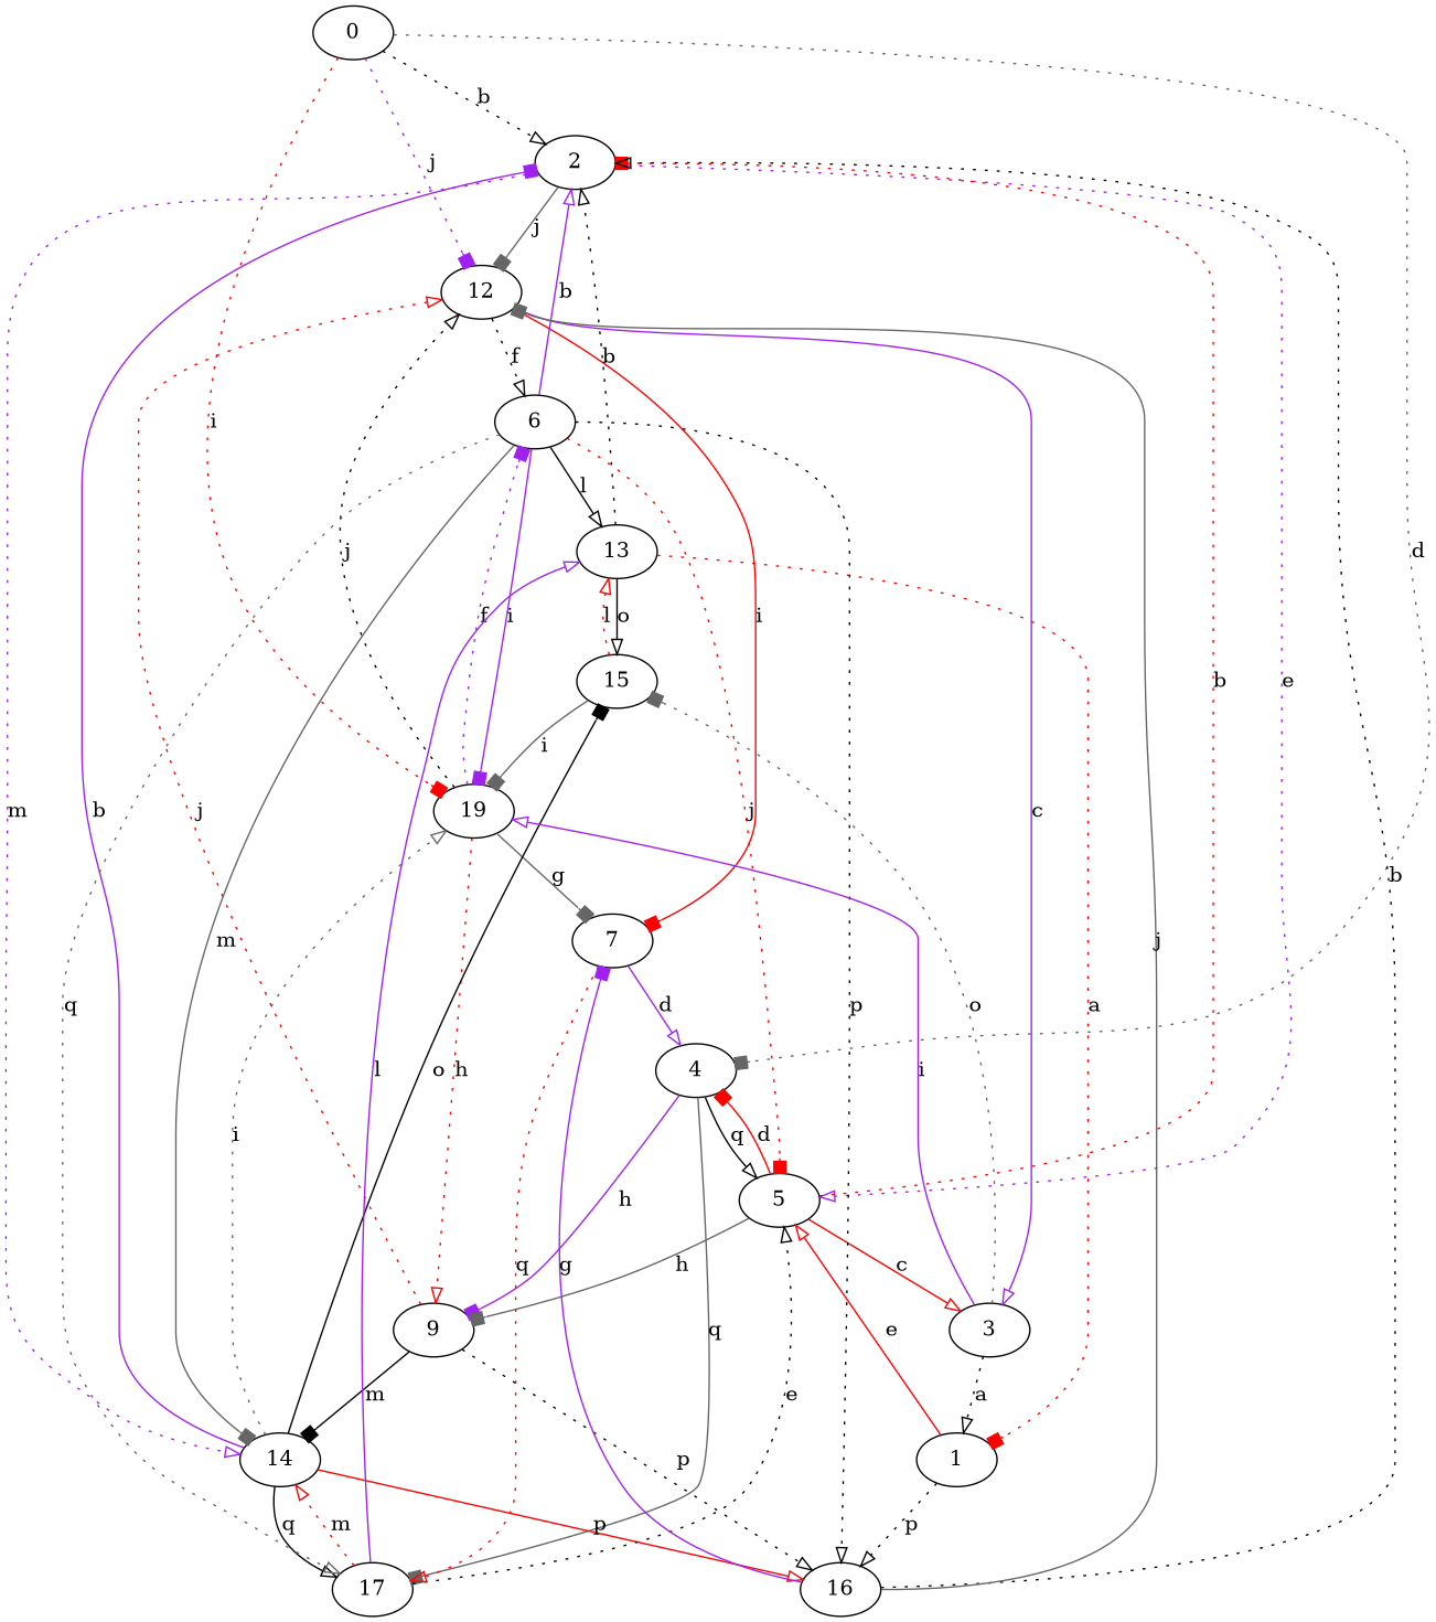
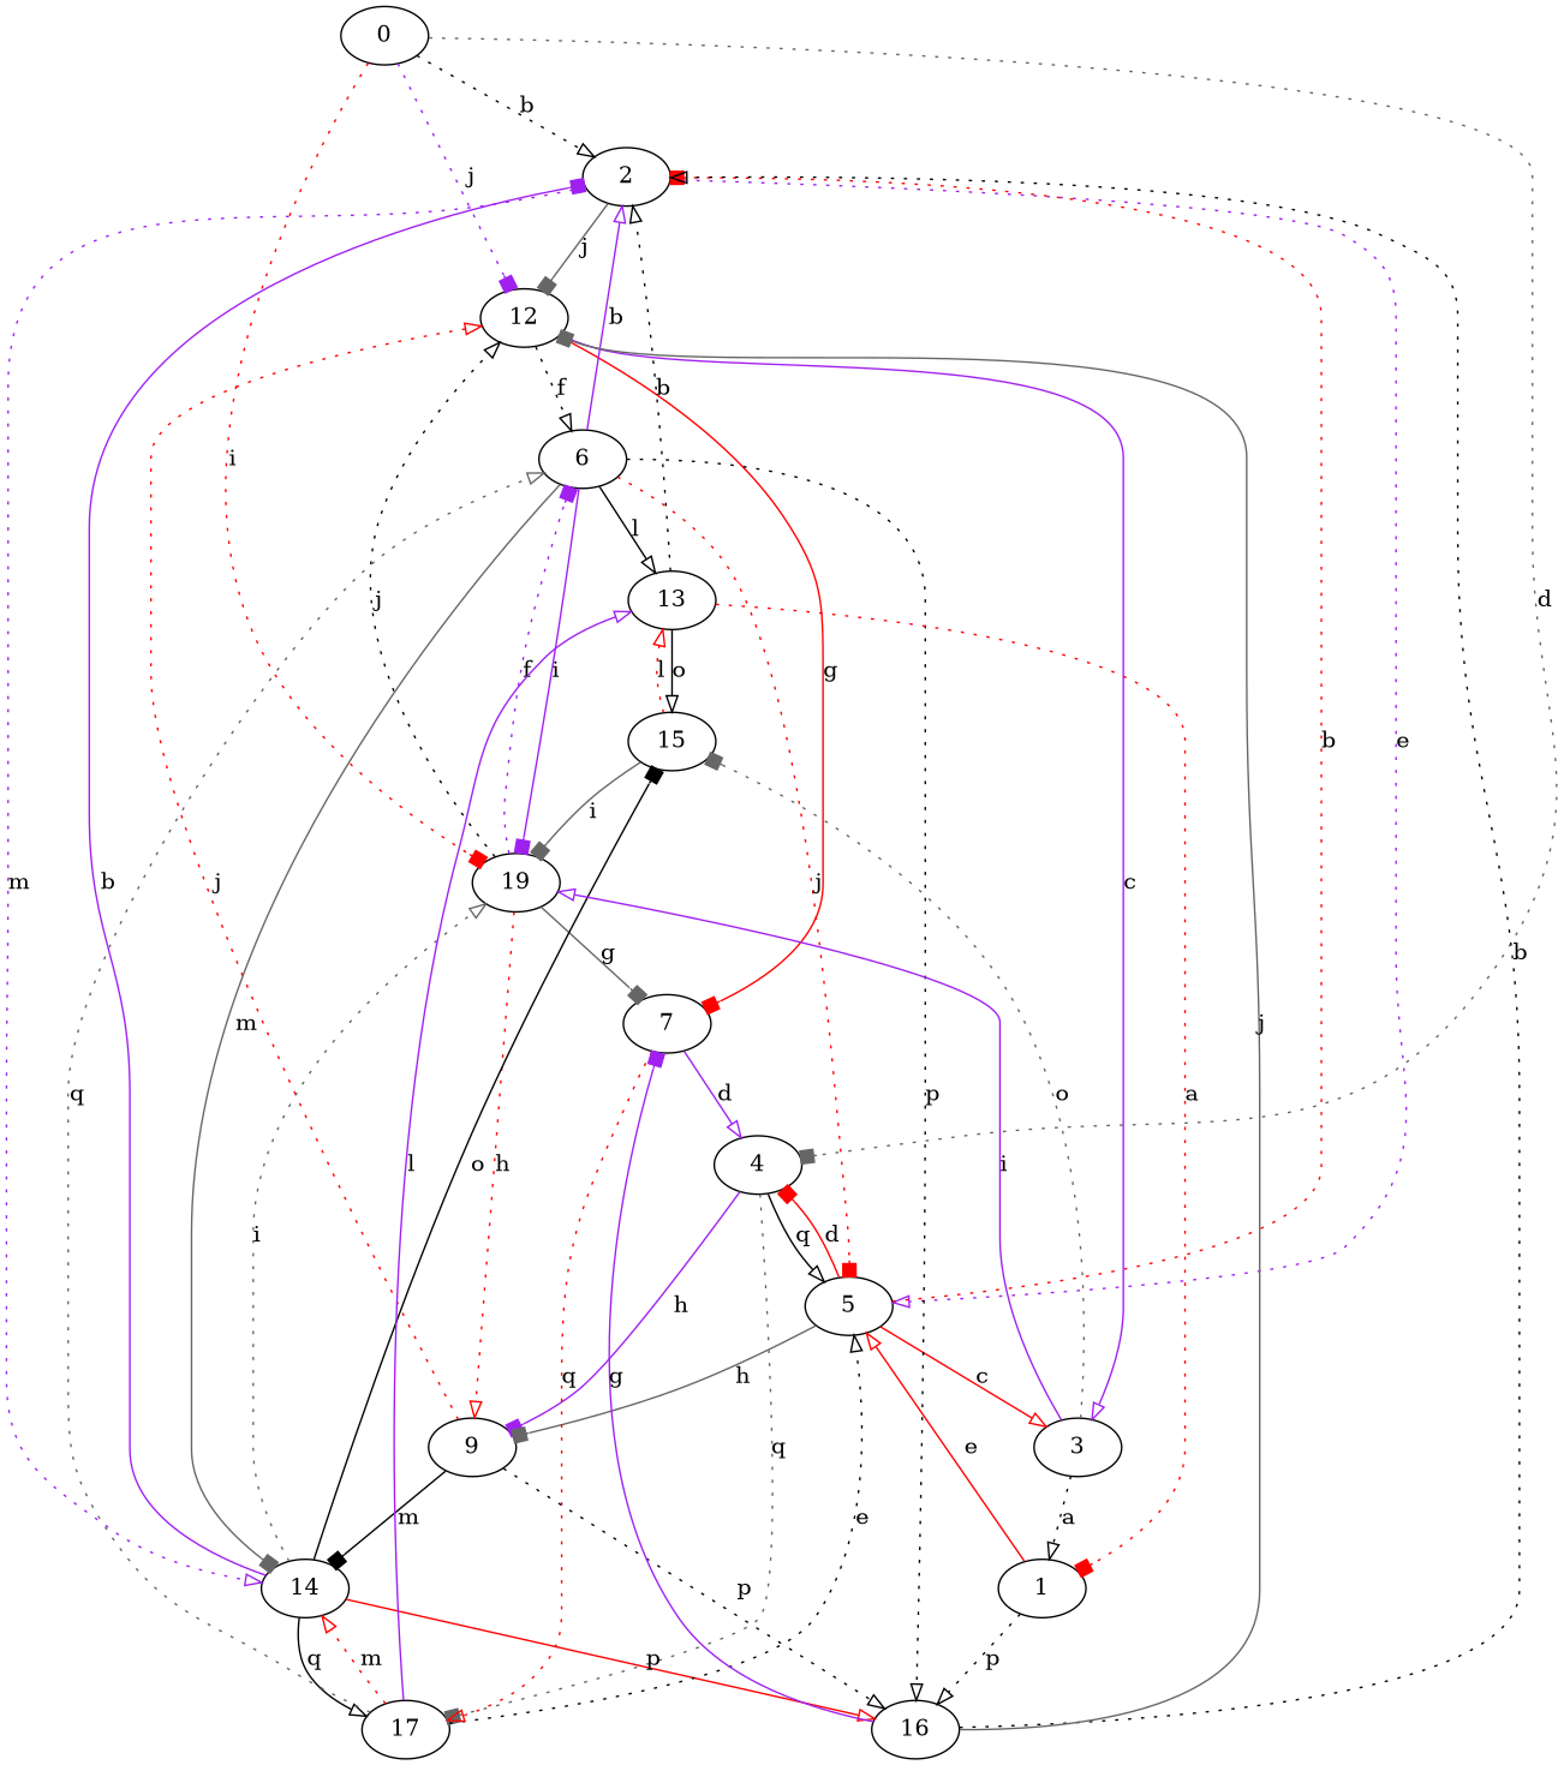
  strict digraph {
    edge [arrowhead=onormal color=black style=dotted]
    0
    2
    4
    n4 [label=19]
    12
    5
    14
    9
    17
    6
    7
    3
    1
    16
    15
    13
    0 -> 2 [label=b]
    0 -> 4 [arrowhead=box color=gray40 label=d]
    0 -> n4 [arrowhead=box color=red label=i]
    0 -> 12 [arrowhead=box color=purple label=j]
    2 -> 12 [arrowhead=box color=gray40 label=j style=solid]
    2 -> 5 [color=purple label=e]
    2 -> 14 [color=purple label=m]
    4 -> 5 [label=q style=solid]
    4 -> 9 [arrowhead=box color=purple label=h style=solid]
-   4 -> 17 [arrowhead=box color=gray40 label=q style=solid]
+   4 -> 17 [arrowhead=box color=gray40 label=q]
    n4 -> 12 [label=j]
    n4 -> 9 [color=red label=h]
    n4 -> 6 [arrowhead=box color=purple label=f]
    n4 -> 7 [arrowhead=box color=gray40 label=g style=solid]
    12 -> 6 [label=f]
-   12 -> 7 [arrowhead=box color=red label=i style=solid]
+   12 -> 7 [arrowhead=box color=red label=g style=solid]
    12 -> 3 [color=purple label=c style=solid]
    5 -> 2 [arrowhead=box color=red label=b]
    5 -> 4 [arrowhead=box color=red label=d style=solid]
    5 -> 9 [arrowhead=box color=gray40 label=h style=solid]
    5 -> 3 [color=red label=c style=solid]
    14 -> 2 [arrowhead=box color=purple label=b style=solid]
    14 -> n4 [color=gray40 label=i]
    14 -> 17 [label=q style=solid]
    14 -> 16 [color=red label=p style=solid]
    14 -> 15 [arrowhead=box label=o style=solid]
    9 -> 12 [color=red label=j]
    9 -> 14 [arrowhead=box label=m style=solid]
    9 -> 16 [label=p]
    17 -> 5 [label=e]
    17 -> 14 [color=red label=m]
    17 -> 13 [color=purple label=l style=solid]
    6 -> 2 [color=purple label=b style=solid]
    6 -> n4 [arrowhead=box color=purple label=i style=solid]
    6 -> 5 [arrowhead=box color=red label=j]
    6 -> 14 [arrowhead=box color=gray40 label=m style=solid]
-   6 -> 17 [color=gray40 label=q]
+   17 -> 6 [color=gray40 label=q]
    6 -> 16 [label=p]
    6 -> 13 [label=l style=solid]
    7 -> 4 [color=purple label=d style=solid]
    7 -> 17 [color=red label=q]
    3 -> n4 [color=purple label=i style=solid]
    3 -> 1 [label=a]
    3 -> 15 [arrowhead=box color=gray40 label=o]
    1 -> 5 [color=red label=e style=solid]
    1 -> 16 [label=p]
    16 -> 2 [label=b]
    16 -> 12 [arrowhead=box color=gray40 label=j style=solid]
    16 -> 7 [arrowhead=box color=purple label=g style=solid]
    15 -> n4 [arrowhead=box color=gray40 label=i style=solid]
    15 -> 13 [color=red label=l]
    13 -> 2 [label=b]
    13 -> 1 [arrowhead=box color=red label=a]
    13 -> 15 [label=o style=solid]
  }
